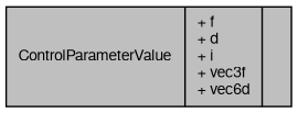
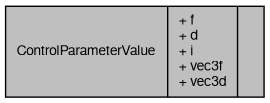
  digraph {
    rankdir=LR
-   n1 [color=black fillcolor=grey75 fontcolor=black fontname=FreeSans fontsize=10 height=0.2 label="{ControlParameterValue\n|+ f\l+ d\l+ i\l+ vec3f\l+ vec6d\l|}" shape=record style=filled width=0.4]
+   n1 [color=black fillcolor=grey75 fontcolor=black fontname=FreeSans fontsize=10 height=0.2 label="{ControlParameterValue\n|+ f\l+ d\l+ i\l+ vec3f\l+ vec3d\l|}" shape=record style=filled width=0.4]
  }
